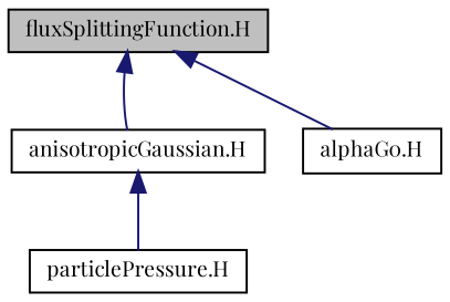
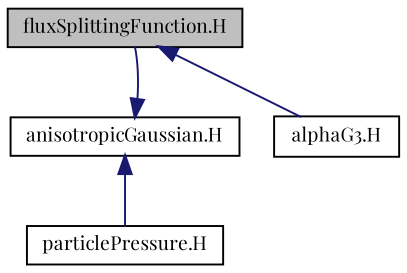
  digraph {
    fontname="Playfair Display"
    node [color=black fontname="Playfair Display" fontsize=10 shape=record]
    edge [color=midnightblue dir=back fontname="Playfair Display" fontsize=10 labelfontname=Helvetica labelfontsize=10 style=solid]
    n1 [fillcolor=grey75 fontcolor=black height=0.2 label="fluxSplittingFunction.H" style=filled width=0.4]
    n2 [height=0.2 label="anisotropicGaussian.H" width=0.4]
-   n3 [height=0.2 label="alphaG0.H" width=0.4]
+   n3 [height=0.2 label="alphaG3.H" width=0.4]
    n4 [height=0.2 label="particlePressure.H" width=0.4]
-   n1 -> n2
+   n2 -> n1
    n1 -> n3
    n2 -> n4
  }
